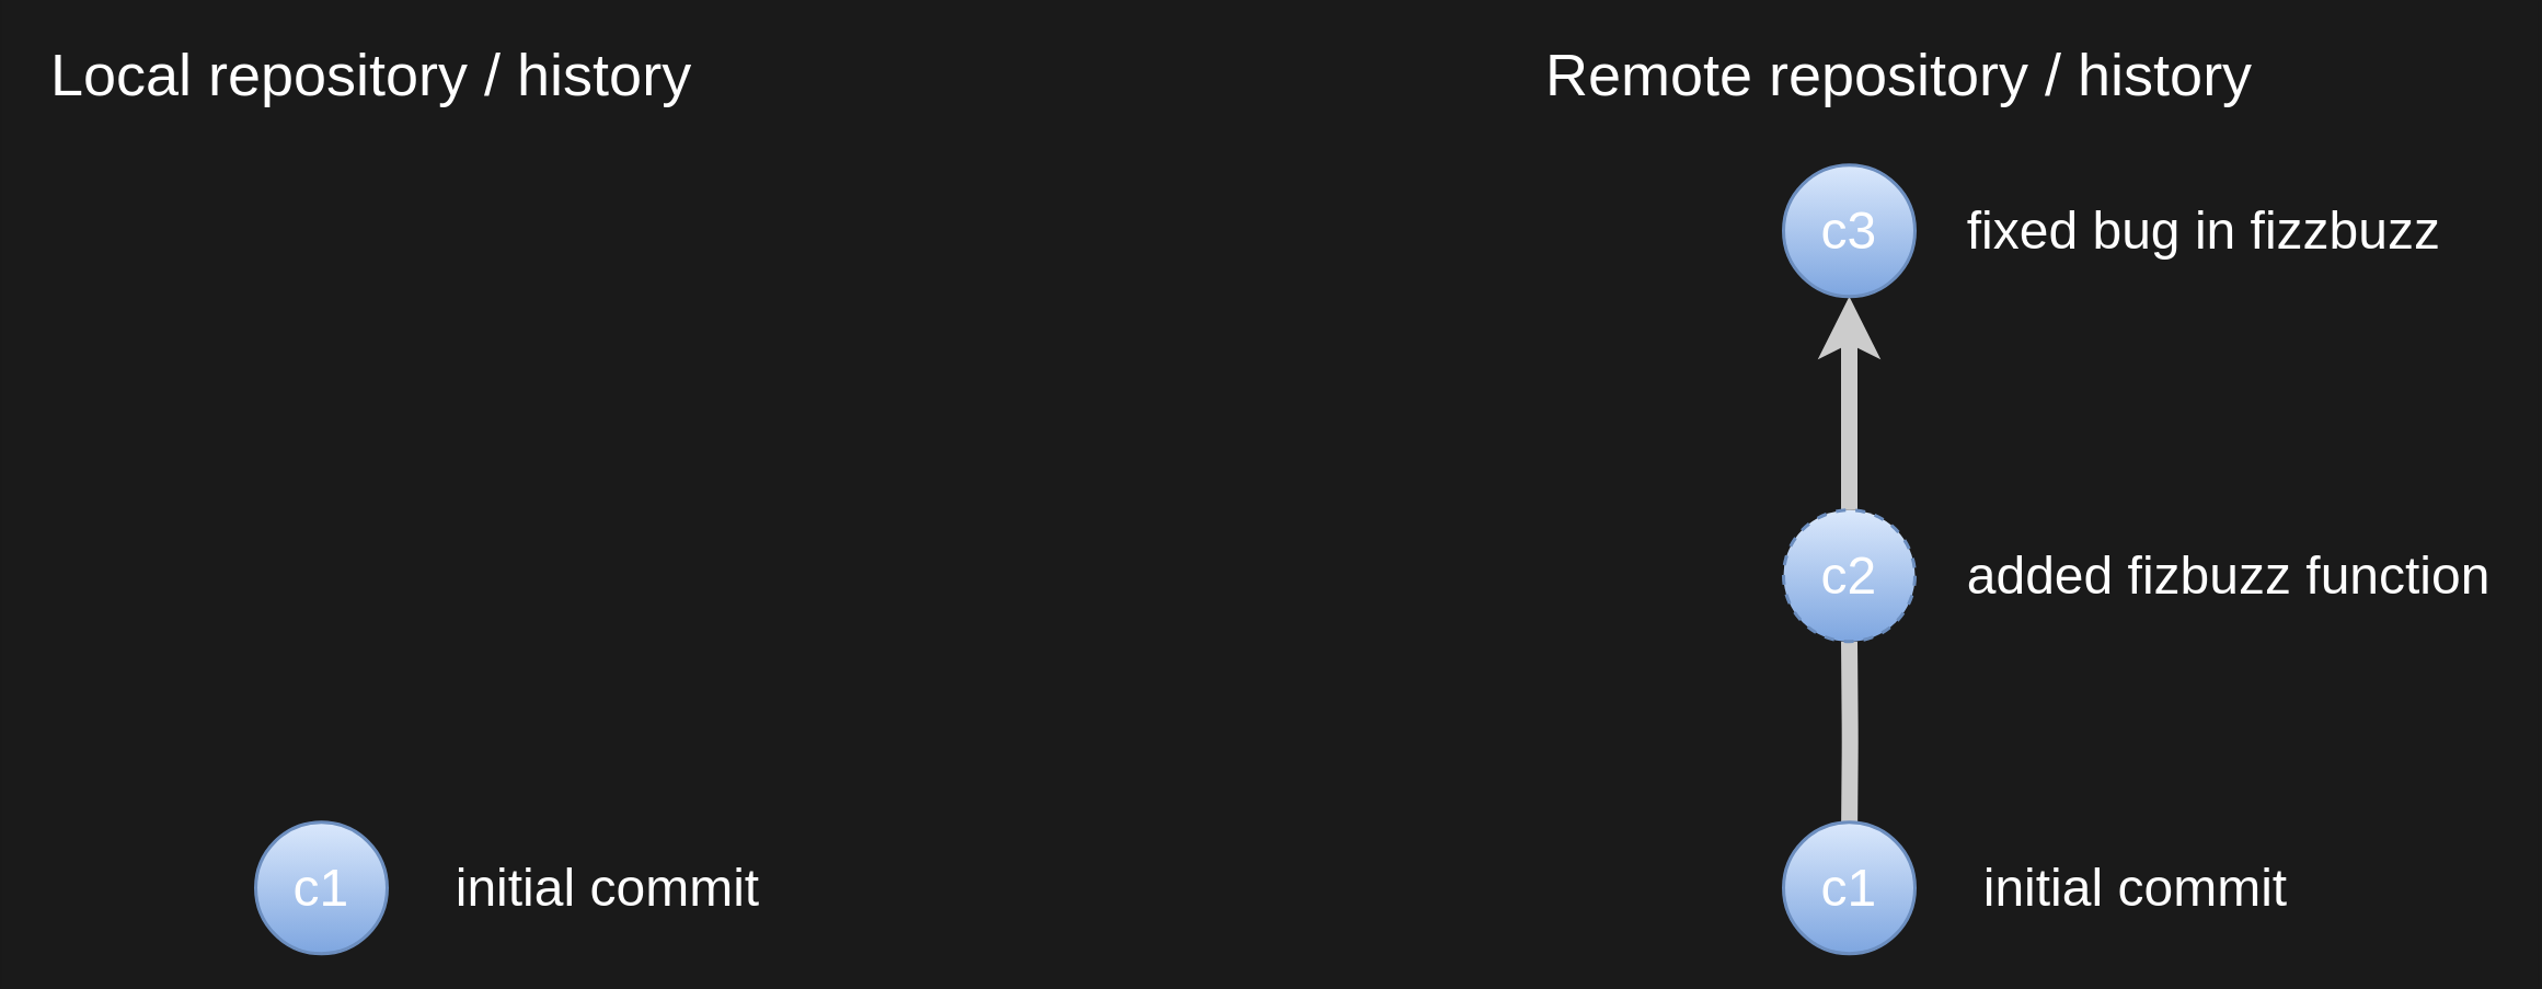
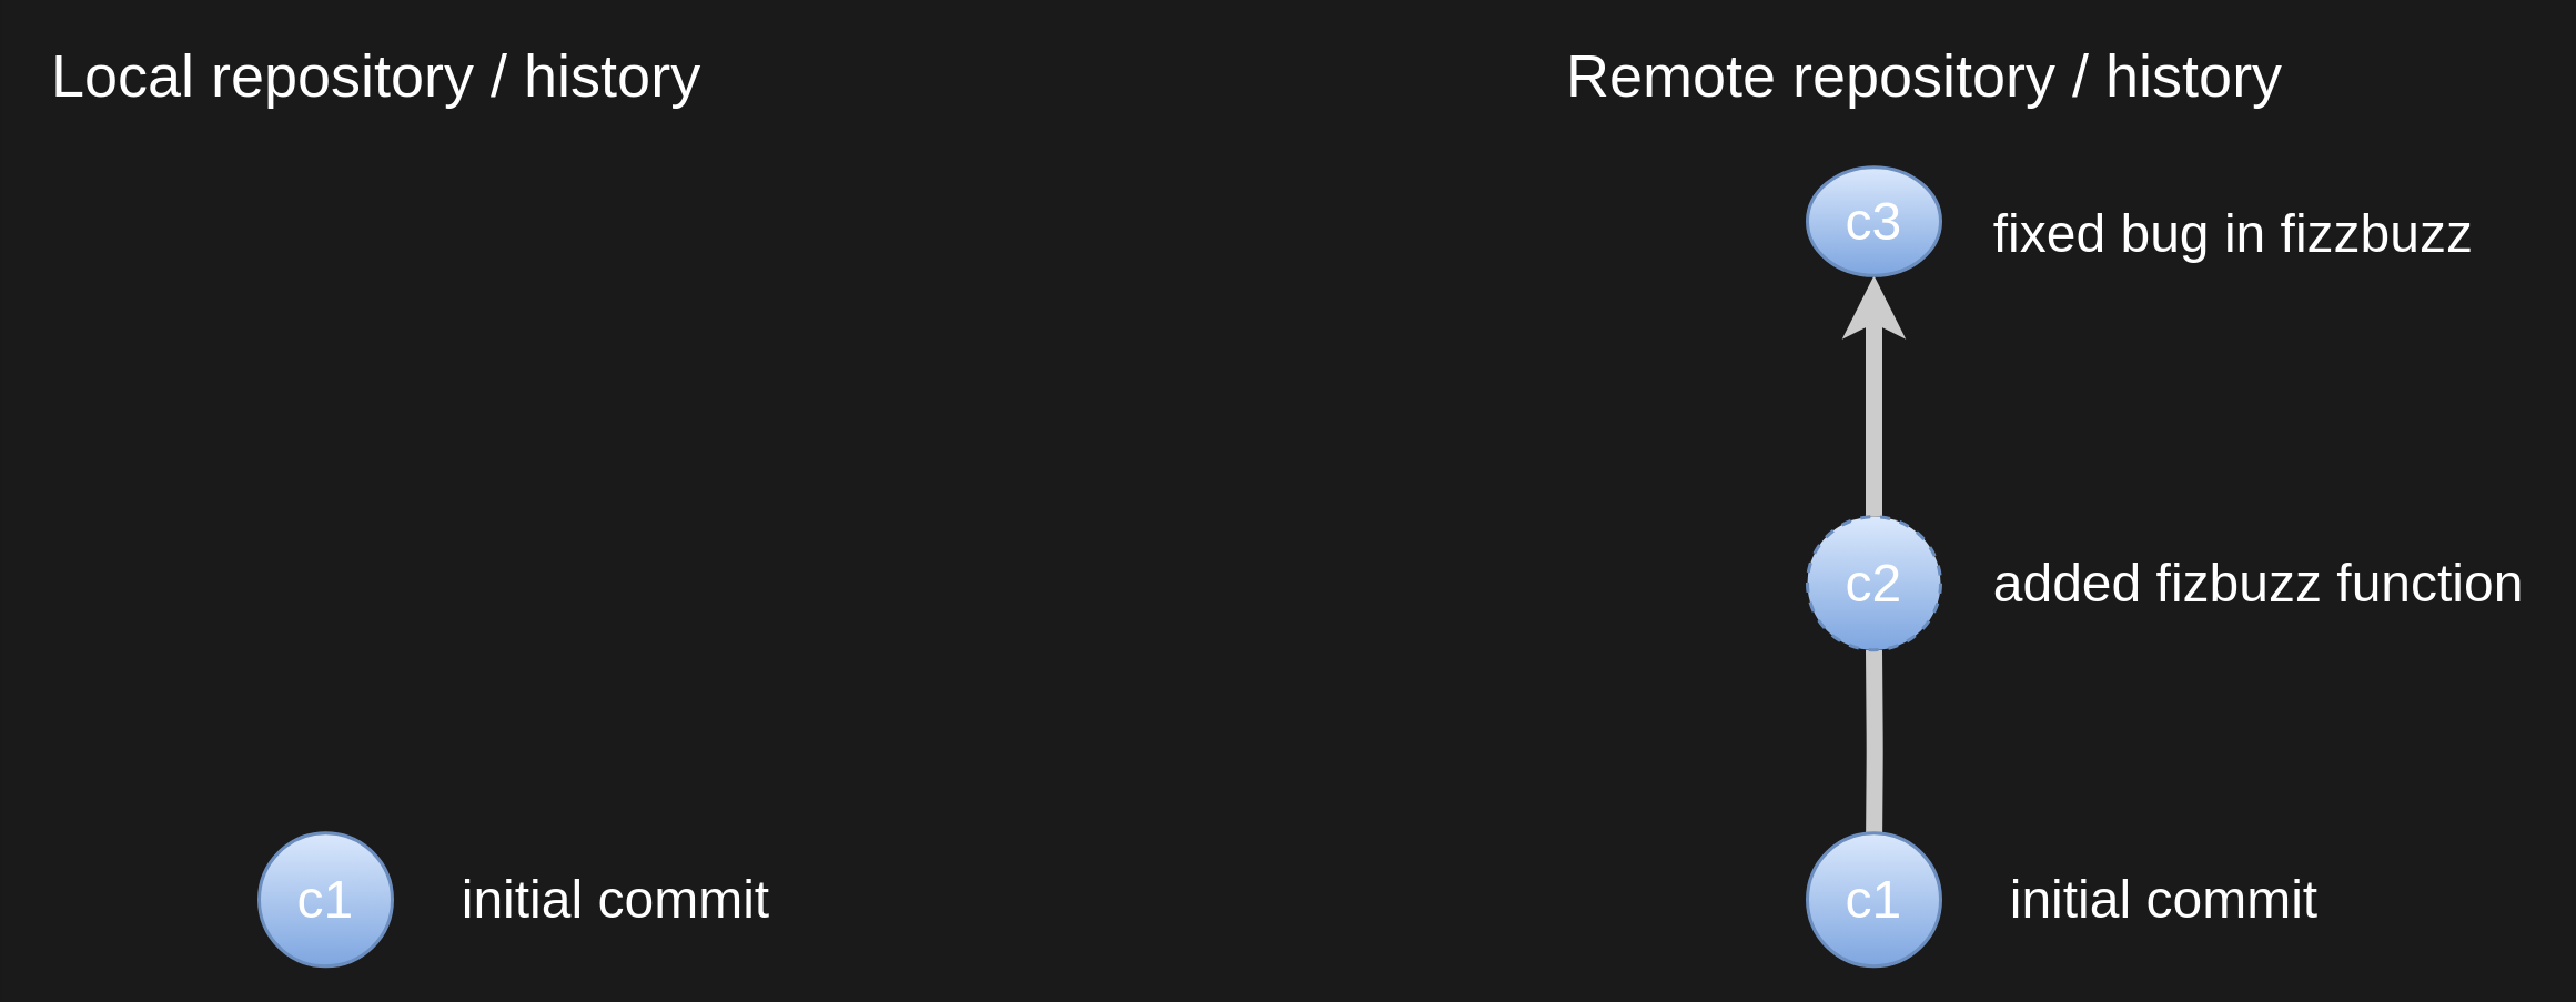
  <mxCell id="0" />
  <mxCell id="1" parent="0" />
  <mxCell id="2" style="edgeStyle=orthogonalEdgeStyle;rounded=1;orthogonalLoop=1;jettySize=auto;html=1;exitX=0.5;exitY=0;exitDx=0;exitDy=0;entryX=0.5;entryY=1;entryDx=0;entryDy=0;fontSize=32;strokeWidth=10;strokeColor=#CCCCCC;endArrow=none;endFill=0;" edge="1" parent="1" target="5"><mxGeometry relative="1" as="geometry"><mxPoint x="1125" y="510" as="sourcePoint" /></mxGeometry></mxCell>
  <mxCell id="3" value="c1" style="ellipse;whiteSpace=wrap;html=1;aspect=fixed;fillColor=#dae8fc;strokeColor=#6c8ebf;strokeWidth=2;fontSize=32;fontColor=#FFFFFF;gradientColor=#7ea6e0;" vertex="1" parent="1"><mxGeometry x="155" y="500" width="80" height="80" as="geometry" /></mxCell>
  <mxCell id="4" style="edgeStyle=orthogonalEdgeStyle;rounded=1;orthogonalLoop=1;jettySize=auto;html=1;exitX=0.5;exitY=0;exitDx=0;exitDy=0;fontSize=32;strokeColor=#CCCCCC;strokeWidth=10;endArrow=classic;endFill=0;" edge="1" parent="1" source="5" target="8"><mxGeometry relative="1" as="geometry" /></mxCell>
  <mxCell id="5" value="c2" style="ellipse;whiteSpace=wrap;html=1;aspect=fixed;fillColor=#dae8fc;strokeColor=#6c8ebf;strokeWidth=2;fontSize=32;fontColor=#FFFFFF;gradientColor=#7ea6e0;dashed=1;" vertex="1" parent="1"><mxGeometry x="1085" y="310" width="80" height="80" as="geometry" /></mxCell>
  <mxCell id="6" value="initial commit" style="text;html=1;align=left;verticalAlign=middle;resizable=0;points=[];autosize=1;strokeColor=none;fillColor=none;fontSize=32;fontColor=#FFFFFF;" vertex="1" parent="1"><mxGeometry x="275" y="520" width="200" height="40" as="geometry" /></mxCell>
  <mxCell id="7" value="added fizbuzz function" style="text;html=1;align=left;verticalAlign=middle;resizable=0;points=[];autosize=1;strokeColor=none;fillColor=none;fontSize=32;fontColor=#FFFFFF;" vertex="1" parent="1"><mxGeometry x="1195" y="330" width="330" height="40" as="geometry" /></mxCell>
- <mxCell id="8" value="c3" style="ellipse;whiteSpace=wrap;html=1;aspect=fixed;fillColor=#dae8fc;strokeColor=#6c8ebf;strokeWidth=2;fontSize=32;gradientColor=#7ea6e0;fontColor=#FFFFFF;" vertex="1" parent="1"><mxGeometry x="1085" y="100" width="80" height="80" as="geometry" /></mxCell>
+ <mxCell id="8" value="c3" style="ellipse;whiteSpace=wrap;html=1;aspect=fixed;fillColor=#dae8fc;strokeColor=#6c8ebf;strokeWidth=2;fontSize=32;gradientColor=#7ea6e0;fontColor=#FFFFFF;" vertex="1" parent="1"><mxGeometry x="1085" y="100" width="80" height="65" as="geometry" /></mxCell>
  <mxCell id="9" value="fixed bug in fizzbuzz" style="text;html=1;align=left;verticalAlign=middle;resizable=0;points=[];autosize=1;strokeColor=none;fillColor=none;fontSize=32;fontColor=#FFFFFF;" vertex="1" parent="1"><mxGeometry x="1195" y="120" width="300" height="40" as="geometry" /></mxCell>
  <mxCell id="10" value="Local repository / history" style="text;html=1;align=center;verticalAlign=middle;resizable=0;points=[];autosize=1;strokeColor=none;fillColor=none;fontColor=#FFFFFF;fontSize=36;" vertex="1" parent="1"><mxGeometry x="20" y="20" width="410" height="50" as="geometry" /></mxCell>
  <mxCell id="11" value="c1" style="ellipse;whiteSpace=wrap;html=1;aspect=fixed;fillColor=#dae8fc;strokeColor=#6c8ebf;strokeWidth=2;fontSize=32;fontColor=#FFFFFF;gradientColor=#7ea6e0;" vertex="1" parent="1"><mxGeometry x="1085" y="500" width="80" height="80" as="geometry" /></mxCell>
  <mxCell id="12" value="initial commit" style="text;html=1;align=left;verticalAlign=middle;resizable=0;points=[];autosize=1;strokeColor=none;fillColor=none;fontSize=32;fontColor=#FFFFFF;" vertex="1" parent="1"><mxGeometry x="1205" y="520" width="200" height="40" as="geometry" /></mxCell>
  <mxCell id="13" value="Remote repository / history" style="text;html=1;align=center;verticalAlign=middle;resizable=0;points=[];autosize=1;strokeColor=none;fillColor=none;fontColor=#FFFFFF;fontSize=36;" vertex="1" parent="1"><mxGeometry x="930" y="20" width="450" height="50" as="geometry" /></mxCell>
